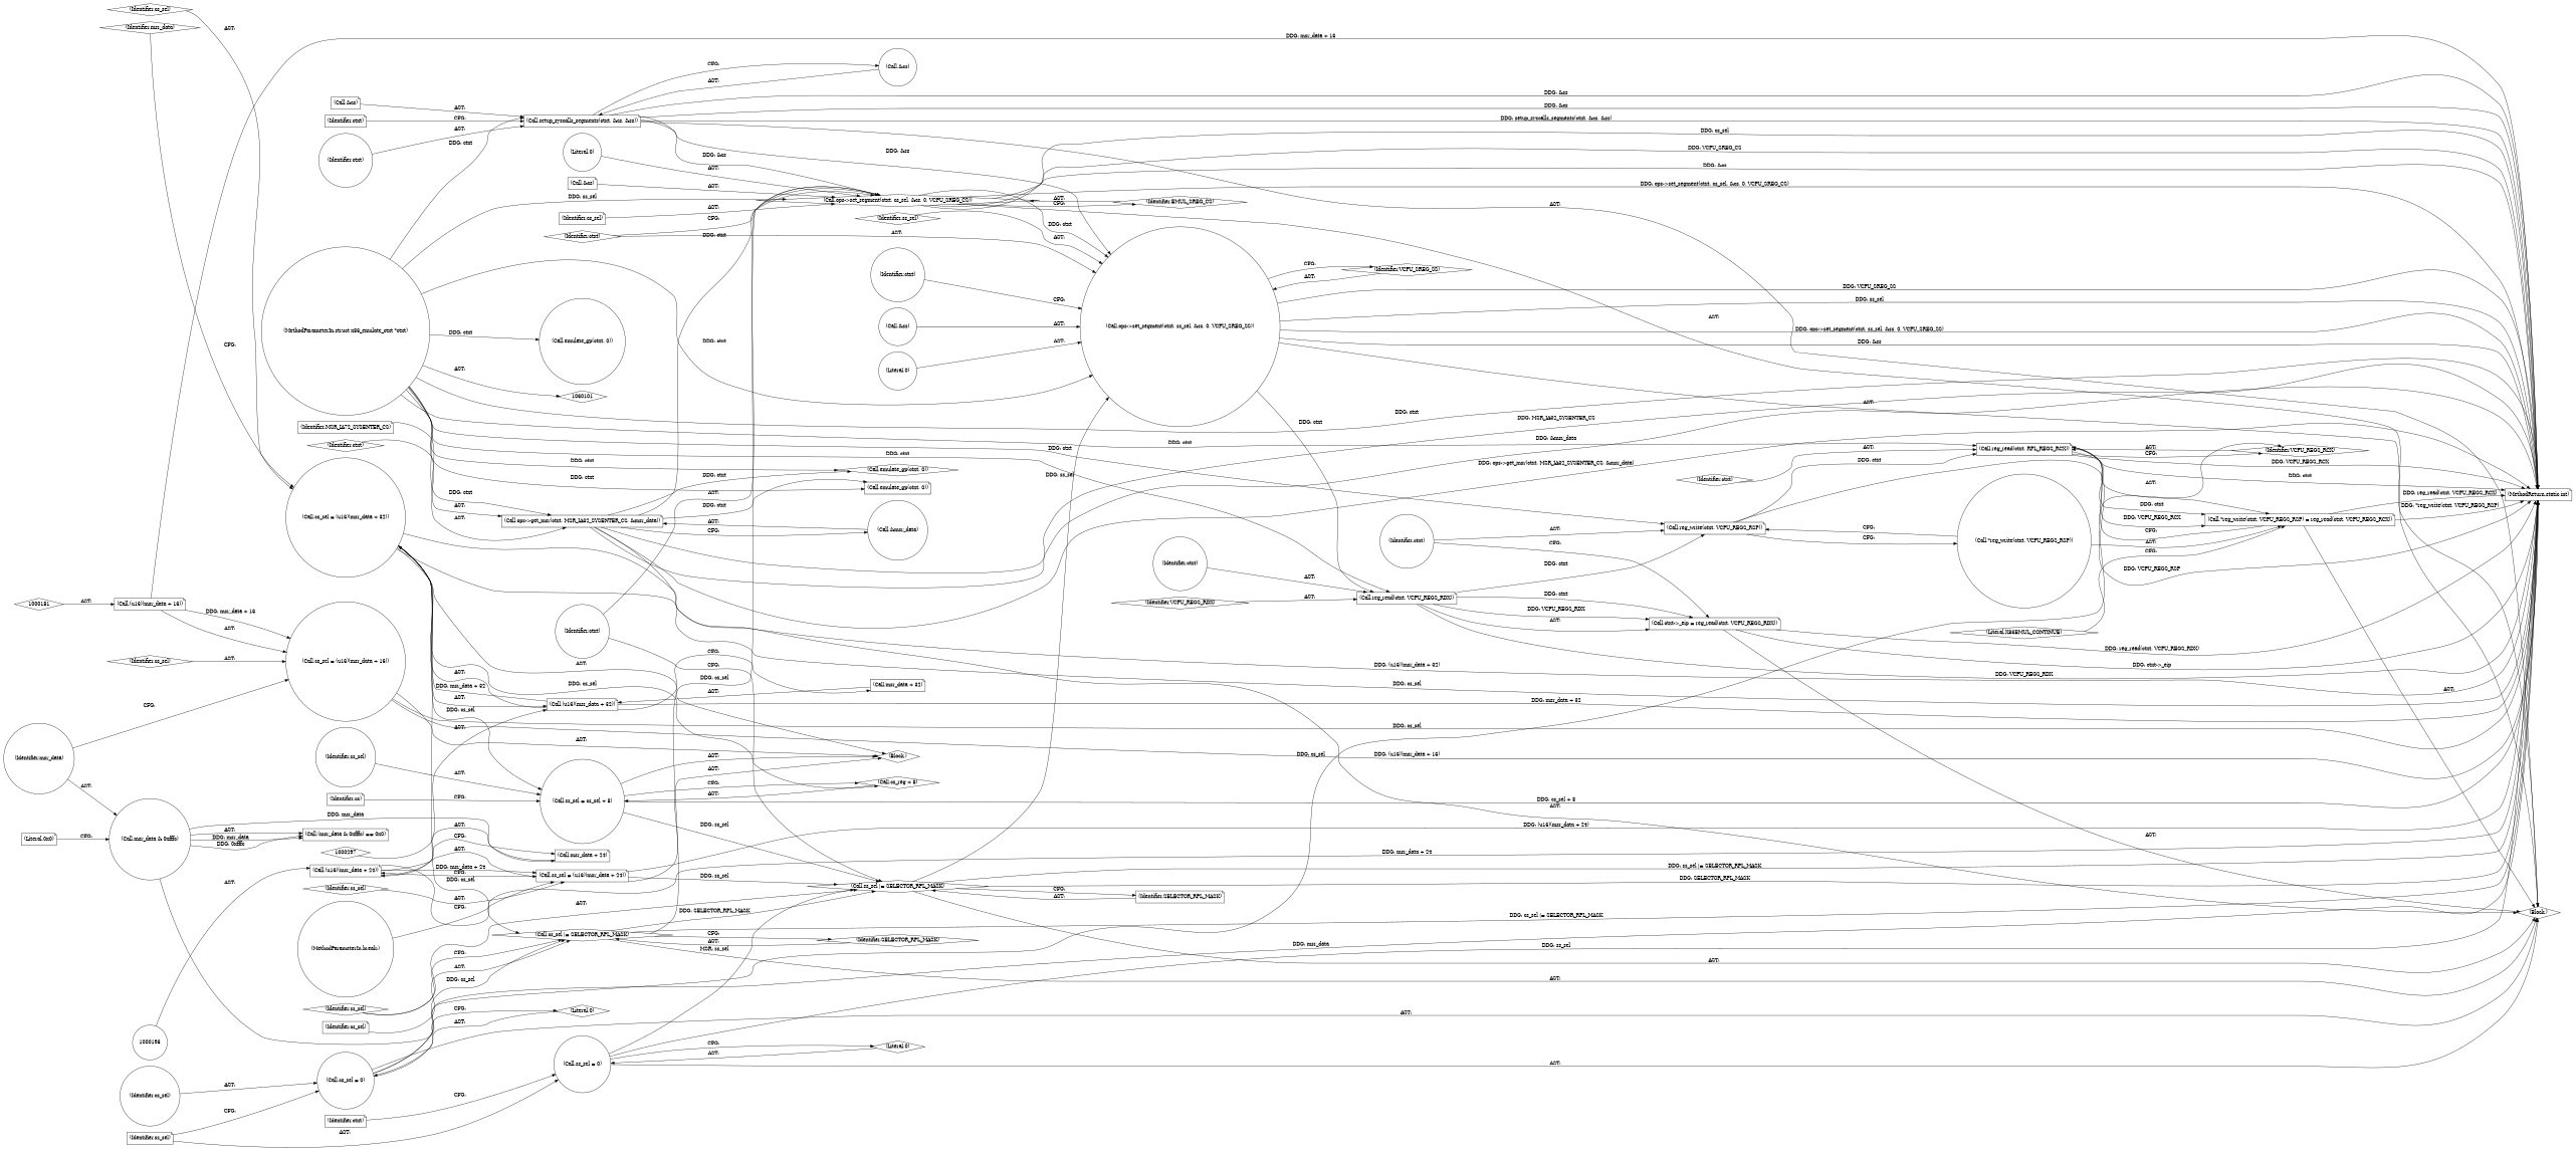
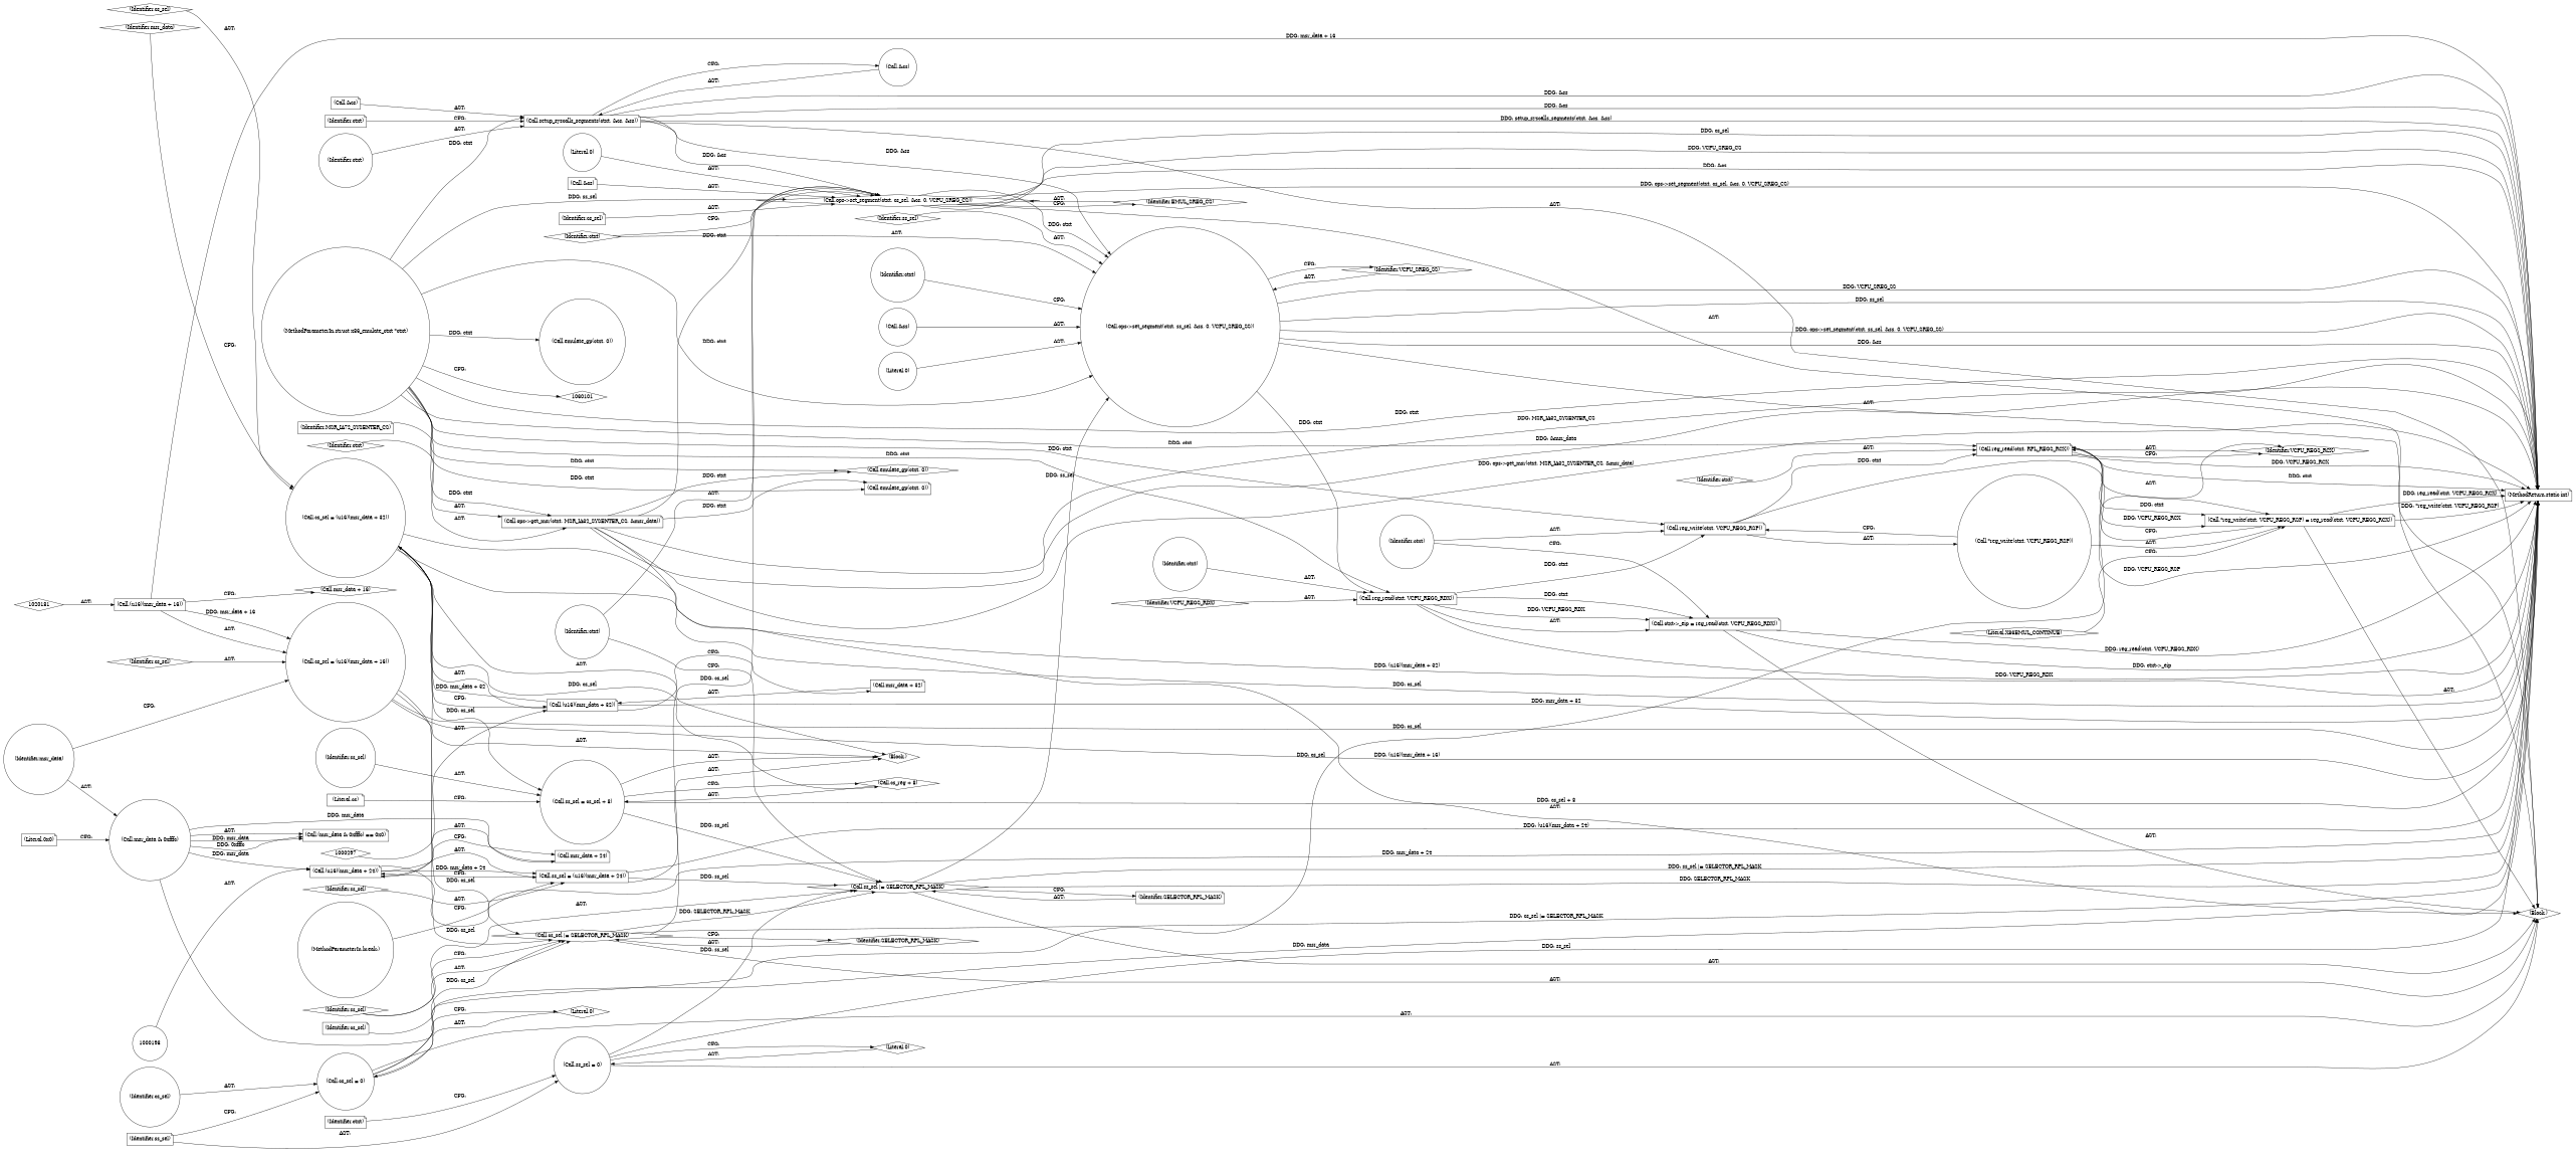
  digraph {
    rankdir=LR
    node [shape=diamond]
    n1 [label="(Call,reg_read(ctxt, VCPU_REGS_RDX))" shape=note]
    n2 [label="(Call,ctxt->_eip = reg_read(ctxt, VCPU_REGS_RDX))" shape=note]
    n3 [label="(Call,reg_write(ctxt, VCPU_REGS_RSP))" shape=note]
    n4 [label="(MethodReturn,static int)" shape=note]
    n5 [label="(Block,)"]
    n6 [label="(Call,reg_read(ctxt, RPL_REGS_RCX))" shape=note]
    n7 [label="(Call,*reg_write(ctxt, VCPU_REGS_RSP))" shape=circle]
    n8 [label="(Identifier,VCPU_REGS_RDX)"]
    n9 [label="(Call,ops->set_segment(ctxt, ss_sel, &ss, 0, VCPU_SREG_SS))" shape=circle]
    n10 [label="(Identifier,VCPU_SREG_SS)"]
    n11 [label="(Call,ops->set_segment(ctxt, cs_sel, &cs, 0, VCPU_SREG_CS))"]
    n12 [label="(Identifier,EMUL_SREG_CS)"]
    n13 [label="(Call,ops->get_msr(ctxt, MSR_IA32_SYSENTER_CS, &msr_data))" shape=note]
    n14 [label="(Call,emulate_gp(ctxt, 0))" shape=note]
-   n15 [label="(Call,&msr_data)" shape=circle]
    n16 [label="(Call,emulate_gp(ctxt, 0))"]
    n17 [label="(Call,setup_syscalls_segments(ctxt, &cs, &ss))" shape=note]
    n18 [label="(Call,&ss)" shape=circle]
    n19 [label="(MethodParameterIn,struct x86_emulate_ctxt *ctxt)" shape=circle]
    n20 [label="(Call,emulate_gp(ctxt, 0))" shape=circle]
    n21 [label=1060101]
    n22 [label="(Call,*reg_write(ctxt, VCPU_REGS_RSP) = reg_read(ctxt, VCPU_REGS_RCX))" shape=note]
    n23 [label="(Identifier,VCPU_REGS_RCX)"]
    n24 [label="(Call,cs_sel |= SELECTOR_RPL_MASK)"]
    n25 [label="(Call,ss_sel |= SELECTOR_RPL_MASK)"]
    n26 [label="(Identifier,SELECTOR_RPL_MASK)"]
    n27 [label="(Identifier,SELECTOR_RPL_MASK)" shape=note]
    n28 [label="(Call,cs_sel = (u16)(msr_data + 16))" shape=circle]
    n29 [label="(Block,)"]
    n30 [label="(Call,(u16)(msr_data + 16))" shape=note]
+   n31 [label="(Call,msr_data + 16)"]
    n32 [label="(Call,cs_sel = 0)" shape=circle]
    n33 [label="(Literal,0)"]
    n34 [label="(Call,cs_sel = (u16)(msr_data + 32))" shape=circle]
    n35 [label="(Call,(u16)(msr_data + 32))" shape=note]
    n36 [label="(Call,ss_sel = cs_sel + 8)" shape=circle]
    n37 [label="(Call,cs_reg + 8)"]
    n38 [label="(Call,msr_data + 32)" shape=note]
    n39 [label="(Call,ss_sel = 0)" shape=circle]
    n40 [label="(Literal,0)"]
    n41 [label="(Call,ss_sel = (u16)(msr_data + 24))" shape=note]
    n42 [label="(Call,(u16)(msr_data + 24))" shape=note]
    n43 [label="(Call,msr_data + 24)" shape=note]
    n44 [label="(Call,msr_data & 0xfffc)" shape=circle]
    n45 [label="(Call,(msr_data & 0xfffc) == 0x0)" shape=note]
    n46 [label="(Identifier,ctxt)" shape=circle]
    n47 [label="(Identifier,ctxt)" shape=note]
    n48 [label="(Identifier,ctxt)" shape=circle]
    n49 [label="(Literal,0x0)" shape=note]
    n50 [label="(Literal,0)" shape=circle]
    n51 [label="(Identifier,cs_sel)"]
    n52 [label="(Identifier,cs_sel)"]
-   n53 [label="(Identifier,cs)" shape=note]
+   n53 [label="(Literal,cs)" shape=note]
    n54 [label="(Identifier,msr_data)" shape=circle]
    n55 [label="(Identifier,MSR_IA72_SYSENTER_CS)" shape=note]
    n56 [label="(Call,&ss)" shape=circle]
    n57 [label="(Identifier,ctxt)" shape=circle]
    n58 [label="(Call,&cs)" shape=note]
    n59 [label="(Literal,0)" shape=circle]
    n60 [label="(Identifier,msr_data)"]
    n61 [label="(Identifier,ss_sel)"]
    n62 [label="(Identifier,cs_sel)" shape=circle]
    n63 [label="(Identifier,ss_sel)"]
    n64 [label="(MethodParameterIn,break;)" shape=circle]
    n65 [label="(Identifier,ss_sel)" shape=note]
    n66 [label="(Call,&cs)" shape=note]
    n67 [label="(Identifier,ctxt)"]
    n68 [label="(Identifier,ctxt)"]
    n69 [label="(Identifier,ctxt)" shape=note]
    n70 [label="(Identifier,ctxt)" shape=circle]
    n71 [label="(Identifier,ctxt)" shape=circle]
    n72 [label="(Identifier,ss_sel)" shape=circle]
    n73 [label="(Identifier,ss_sel)"]
    n74 [label="(Identifier,ctxt)"]
    n75 [label="(Identifier,cs_sel)" shape=note]
    n76 [label="(Literal,X86EMUL_CONTINUE)"]
    n77 [label="(Identifier,cs_sel)" shape=note]
-   1000181
+   1000181 [label=1020181]
    n79 [label=1000297]
    1000198 [shape=circle]
    n1 -> n2 [label="AST: "]
    n1 -> n2 [label="DDG: ctxt"]
    n1 -> n2 [label="DDG: VCPU_REGS_RDX"]
    n1 -> n3 [label="DDG: ctxt"]
    n1 -> n4 [label="DDG: VCPU_REGS_RDX"]
    n2 -> n4 [label="DDG: reg_read(ctxt, VCPU_REGS_RDX)"]
    n2 -> n4 [label="DDG: ctxt->_eip"]
    n2 -> n5 [label="AST: "]
    n3 -> n4 [label="DDG: VCPU_REGS_RSP"]
    n3 -> n6 [label="DDG: ctxt"]
-   n3 -> n7 [label="CFG: "]
+   n3 -> n7 [label="AST: "]
    n6 -> n4 [label="DDG: VCPU_REGS_RCX"]
    n6 -> n4 [label="DDG: ctxt"]
    n6 -> n22 [label="AST: "]
    n6 -> n22 [label="DDG: ctxt"]
    n6 -> n22 [label="DDG: VCPU_REGS_RCX"]
    n6 -> n23 [label="CFG: "]
    n7 -> n3 [label="CFG: "]
    n7 -> n22 [label="AST: "]
    n8 -> n1 [label="AST: "]
    n9 -> n1 [label="DDG: ctxt"]
    n9 -> n4 [label="DDG: ops->set_segment(ctxt, ss_sel, &ss, 0, VCPU_SREG_SS)"]
    n9 -> n4 [label="DDG: &ss"]
    n9 -> n4 [label="DDG: VCPU_SREG_SS"]
    n9 -> n4 [label="DDG: ss_sel"]
    n9 -> n5 [label="AST: "]
    n9 -> n10 [label="CFG: "]
    n10 -> n9 [label="AST: "]
    n11 -> n4 [label="DDG: &cs"]
    n11 -> n4 [label="DDG: ops->set_segment(ctxt, cs_sel, &cs, 0, VCPU_SREG_CS)"]
    n11 -> n4 [label="DDG: cs_sel"]
    n11 -> n4 [label="DDG: VCPU_SREG_CS"]
    n11 -> n5 [label="AST: "]
    n11 -> n9 [label="DDG: ctxt"]
    n11 -> n12 [label="CFG: "]
    n12 -> n11 [label="AST: "]
    n13 -> n4 [label="DDG: &msr_data"]
    n13 -> n4 [label="DDG: ops->get_msr(ctxt, MSR_IA32_SYSENTER_CS, &msr_data)"]
    n13 -> n4 [label="DDG: MSR_IA32_SYSENTER_CS"]
    n13 -> n5 [label="AST: "]
    n13 -> n11 [label="DDG: ctxt"]
    n13 -> n14 [label="DDG: ctxt"]
-   n13 -> n15 [label="CFG: "]
    n13 -> n16 [label="DDG: ctxt"]
-   n15 -> n13 [label="AST: "]
    n17 -> n4 [label="DDG: &ss"]
    n17 -> n4 [label="DDG: &cs"]
    n17 -> n4 [label="DDG: setup_syscalls_segments(ctxt, &cs, &ss)"]
    n17 -> n5 [label="AST: "]
    n17 -> n9 [label="DDG: &ss"]
    n17 -> n11 [label="DDG: &cs"]
    n17 -> n18 [label="CFG: "]
    n18 -> n17 [label="AST: "]
    n19 -> n1 [label="DDG: ctxt"]
    n19 -> n3 [label="DDG: ctxt"]
    n19 -> n4 [label="DDG: ctxt"]
    n19 -> n6 [label="DDG: ctxt"]
    n19 -> n9 [label="DDG: ctxt"]
    n19 -> n11 [label="DDG: ss_sel"]
    n19 -> n13 [label="DDG: ctxt"]
    n19 -> n14 [label="DDG: ctxt"]
    n19 -> n16 [label="DDG: ctxt"]
    n19 -> n17 [label="DDG: ctxt"]
    n19 -> n20 [label="DDG: ctxt"]
-   n19 -> n21 [label="AST: "]
+   n19 -> n21 [label="CFG: "]
    n22 -> n4 [label="DDG: reg_read(ctxt, VCPU_REGS_RCX)"]
    n22 -> n4 [label="DDG: *reg_write(ctxt, VCPU_REGS_RSP)"]
    n22 -> n5 [label="AST: "]
    n22 -> n6 [label="CFG: "]
    n23 -> n6 [label="AST: "]
    n24 -> n4 [label="DDG: cs_sel |= SELECTOR_RPL_MASK"]
    n24 -> n5 [label="AST: "]
    n24 -> n11 [label="DDG: cs_sel"]
    n24 -> n25 [label="DDG: SELECTOR_RPL_MASK"]
    n24 -> n26 [label="CFG: "]
    n25 -> n4 [label="DDG: SELECTOR_RPL_MASK"]
    n25 -> n4 [label="DDG: ss_sel |= SELECTOR_RPL_MASK"]
    n25 -> n5 [label="AST: "]
    n25 -> n9 [label="DDG: ss_sel"]
    n25 -> n27 [label="CFG: "]
    n26 -> n24 [label="AST: "]
    n27 -> n25 [label="AST: "]
    n28 -> n4 [label="DDG: cs_sel"]
    n28 -> n4 [label="DDG: (u16)(msr_data + 16)"]
+   n28 -> n24 [label="DDG: cs_sel"]
    n28 -> n29 [label="AST: "]
    n30 -> n4 [label="DDG: msr_data + 16"]
    n30 -> n28 [label="AST: "]
    n30 -> n28 [label="DDG: msr_data + 16"]
+   n30 -> n31 [label="CFG: "]
    n32 -> n5 [label="AST: "]
    n32 -> n23 [label="DDG: cs_sel"]
    n32 -> n24 [label="DDG: cs_sel"]
    n32 -> n33 [label="CFG: "]
    n33 -> n32 [label="AST: "]
    n34 -> n4 [label="DDG: (u16)(msr_data + 32)"]
    n34 -> n4 [label="DDG: cs_sel"]
    n34 -> n24 [label="DDG: cs_sel"]
    n34 -> n29 [label="AST: "]
-   n34 -> n35 [label="AST: "]
+   n34 -> n35 [label="CFG: "]
    n34 -> n36 [label="DDG: cs_sel"]
    n34 -> n37 [label="DDG: cs_sel"]
    n35 -> n4 [label="DDG: msr_data + 32"]
    n35 -> n34 [label="AST: "]
    n35 -> n34 [label="DDG: msr_data + 32"]
    n35 -> n38 [label="CFG: "]
    n36 -> n4 [label="DDG: cs_sel + 8"]
    n36 -> n25 [label="DDG: ss_sel"]
    n36 -> n29 [label="AST: "]
    n36 -> n37 [label="CFG: "]
    n37 -> n36 [label="AST: "]
    n38 -> n35 [label="AST: "]
    n39 -> n4 [label="DDG: ss_sel"]
    n39 -> n5 [label="AST: "]
-   n39 -> n25 [label="MSR: ss_sel"]
+   n39 -> n25 [label="DDG: ss_sel"]
    n39 -> n40 [label="CFG: "]
    n40 -> n39 [label="AST: "]
    n41 -> n4 [label="DDG: (u16)(msr_data + 24)"]
    n41 -> n25 [label="DDG: ss_sel"]
    n41 -> n29 [label="AST: "]
    n41 -> n42 [label="CFG: "]
    n42 -> n4 [label="DDG: msr_data + 24"]
    n42 -> n41 [label="AST: "]
    n42 -> n41 [label="DDG: msr_data + 24"]
    n42 -> n43 [label="CFG: "]
    n43 -> n42 [label="AST: "]
    n44 -> n4 [label="DDG: msr_data"]
+   n44 -> n42 [label="DDG: msr_data"]
    n44 -> n43 [label="DDG: msr_data"]
    n44 -> n45 [label="AST: "]
    n44 -> n45 [label="DDG: msr_data"]
    n44 -> n45 [label="DDG: 0xfffc"]
    n46 -> n2 [label="CFG: "]
    n46 -> n3 [label="AST: "]
    n47 -> n39 [label="CFG: "]
    n48 -> n9 [label="CFG: "]
    n49 -> n44 [label="CFG: "]
    n50 -> n11 [label="AST: "]
    n51 -> n34 [label="AST: "]
    n52 -> n28 [label="AST: "]
    n53 -> n36 [label="CFG: "]
    n54 -> n28 [label="CFG: "]
    n54 -> n44 [label="AST: "]
    n55 -> n13 [label="AST: "]
    n56 -> n9 [label="AST: "]
    n57 -> n11 [label="AST: "]
    n57 -> n25 [label="CFG: "]
    n58 -> n17 [label="AST: "]
    n59 -> n9 [label="AST: "]
    n60 -> n34 [label="CFG: "]
    n61 -> n24 [label="CFG: "]
    n61 -> n25 [label="AST: "]
    n62 -> n32 [label="AST: "]
    n63 -> n9 [label="AST: "]
    n64 -> n41 [label="CFG: "]
    n65 -> n32 [label="CFG: "]
    n65 -> n39 [label="AST: "]
    n66 -> n11 [label="AST: "]
    n67 -> n13 [label="AST: "]
    n68 -> n6 [label="AST: "]
    n69 -> n17 [label="CFG: "]
    n70 -> n1 [label="AST: "]
    n71 -> n17 [label="AST: "]
    n72 -> n36 [label="AST: "]
    n73 -> n41 [label="AST: "]
    n74 -> n9 [label="AST: "]
    n74 -> n11 [label="CFG: "]
    n75 -> n24 [label="AST: "]
    n76 -> n22 [label="CFG: "]
    n77 -> n11 [label="AST: "]
    1000181 -> n30 [label="AST: "]
    n79 -> n35 [label="AST: "]
    1000198 -> n42 [label="AST: "]
  }
